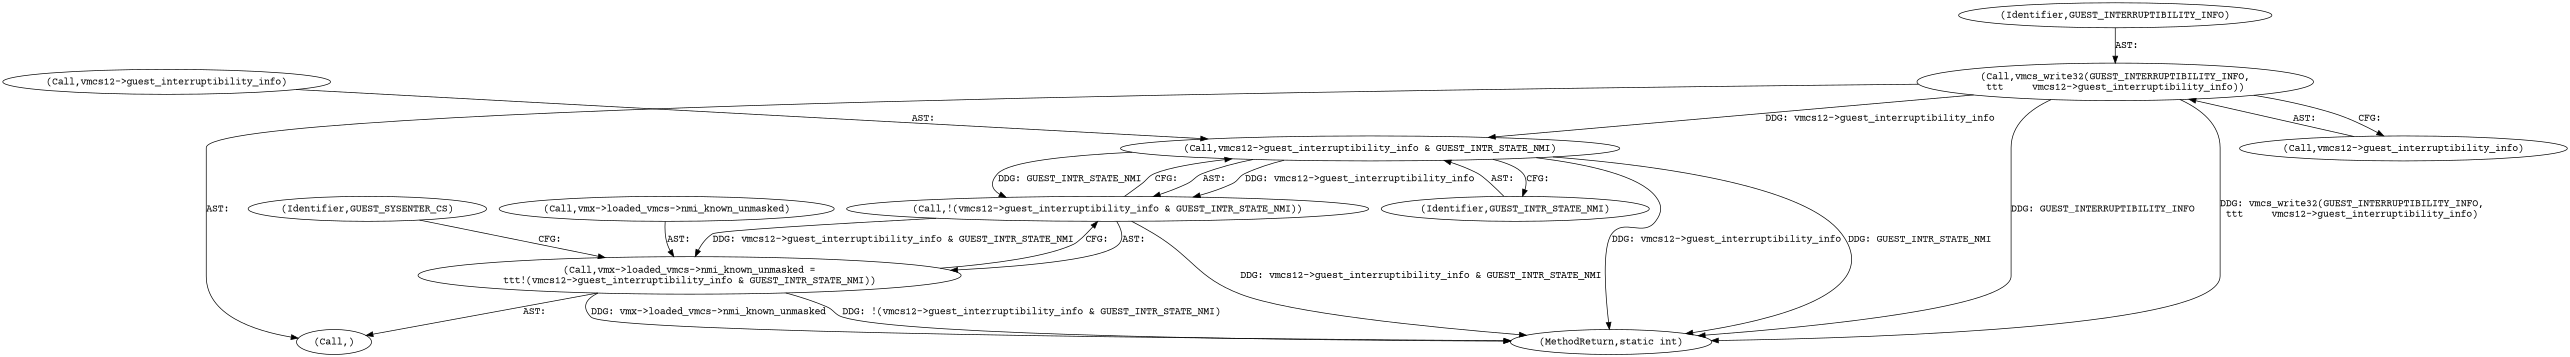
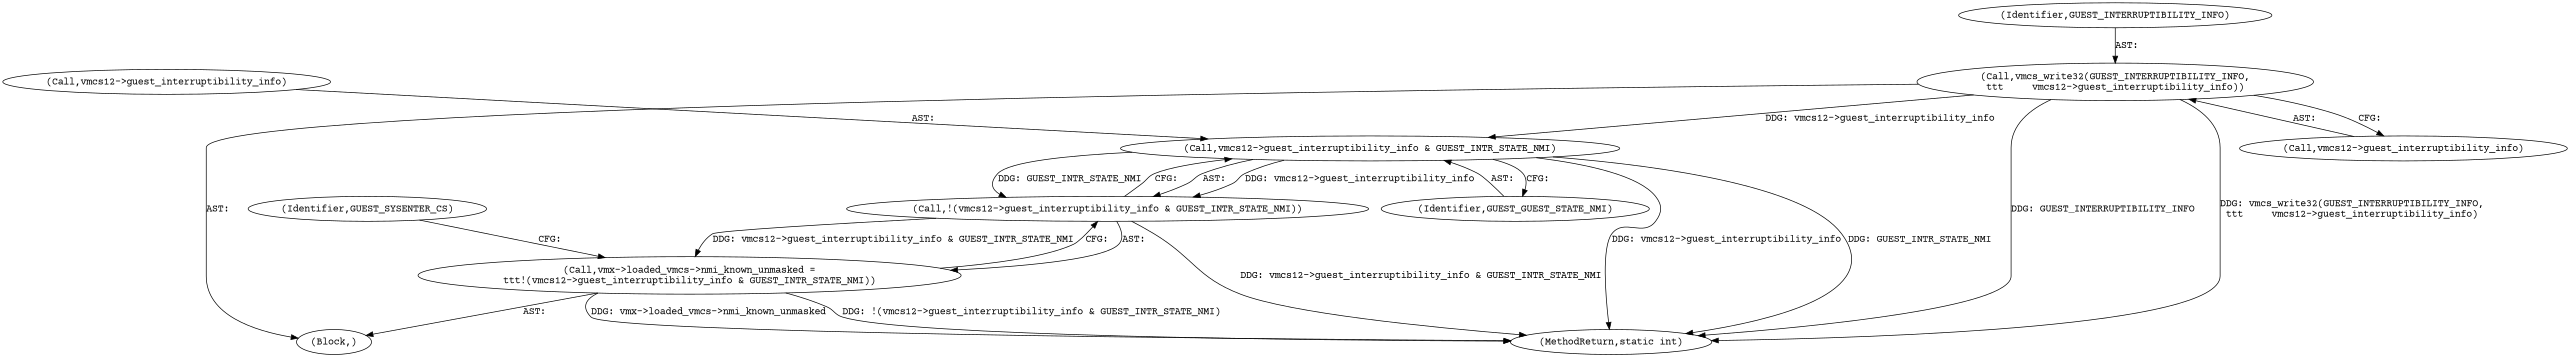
  digraph {
    fontname="Courier Prime"
    node [fontname="Courier Prime"]
    edge [fontname="Courier Prime"]
    n1 [label="(Call,vmcs_write32(GUEST_INTERRUPTIBILITY_INFO,\n\t\t\t     vmcs12->guest_interruptibility_info))"]
    n2 [label="(Call,vmcs12->guest_interruptibility_info & GUEST_INTR_STATE_NMI)"]
-   n3 [label="(Call,)"]
+   n3 [label="(Block,)"]
    n4 [label="(MethodReturn,static int)"]
    n5 [label="(Call,vmcs12->guest_interruptibility_info)"]
    n6 [label="(Call,!(vmcs12->guest_interruptibility_info & GUEST_INTR_STATE_NMI))"]
-   n7 [label="(Identifier,GUEST_INTR_STATE_NMI)"]
+   n7 [label="(Identifier,GUEST_GUEST_STATE_NMI)"]
    n8 [label="(Call,vmx->loaded_vmcs->nmi_known_unmasked =\n\t\t\t!(vmcs12->guest_interruptibility_info & GUEST_INTR_STATE_NMI))"]
    n9 [label="(Identifier,GUEST_SYSENTER_CS)"]
    n10 [label="(Call,vmcs12->guest_interruptibility_info)"]
-   n11 [label="(Call,vmx->loaded_vmcs->nmi_known_unmasked)"]
    n12 [label="(Identifier,GUEST_INTERRUPTIBILITY_INFO)"]
    n1 -> n2 [label="DDG: vmcs12->guest_interruptibility_info"]
    n1 -> n3 [label="AST: "]
    n1 -> n4 [label="DDG: vmcs_write32(GUEST_INTERRUPTIBILITY_INFO,\n\t\t\t     vmcs12->guest_interruptibility_info)"]
    n1 -> n4 [label="DDG: GUEST_INTERRUPTIBILITY_INFO"]
    n1 -> n5 [label="CFG: "]
    n2 -> n4 [label="DDG: vmcs12->guest_interruptibility_info"]
    n2 -> n4 [label="DDG: GUEST_INTR_STATE_NMI"]
    n2 -> n6 [label="AST: "]
    n2 -> n6 [label="DDG: vmcs12->guest_interruptibility_info"]
    n2 -> n6 [label="DDG: GUEST_INTR_STATE_NMI"]
    n2 -> n7 [label="CFG: "]
    n5 -> n1 [label="AST: "]
    n6 -> n2 [label="CFG: "]
    n6 -> n4 [label="DDG: vmcs12->guest_interruptibility_info & GUEST_INTR_STATE_NMI"]
    n6 -> n8 [label="AST: "]
    n6 -> n8 [label="DDG: vmcs12->guest_interruptibility_info & GUEST_INTR_STATE_NMI"]
    n7 -> n2 [label="AST: "]
    n8 -> n3 [label="AST: "]
    n8 -> n4 [label="DDG: vmx->loaded_vmcs->nmi_known_unmasked"]
    n8 -> n4 [label="DDG: !(vmcs12->guest_interruptibility_info & GUEST_INTR_STATE_NMI)"]
    n8 -> n6 [label="CFG: "]
    n9 -> n8 [label="CFG: "]
    n10 -> n2 [label="AST: "]
-   n11 -> n8 [label="AST: "]
    n12 -> n1 [label="AST: "]
  }
